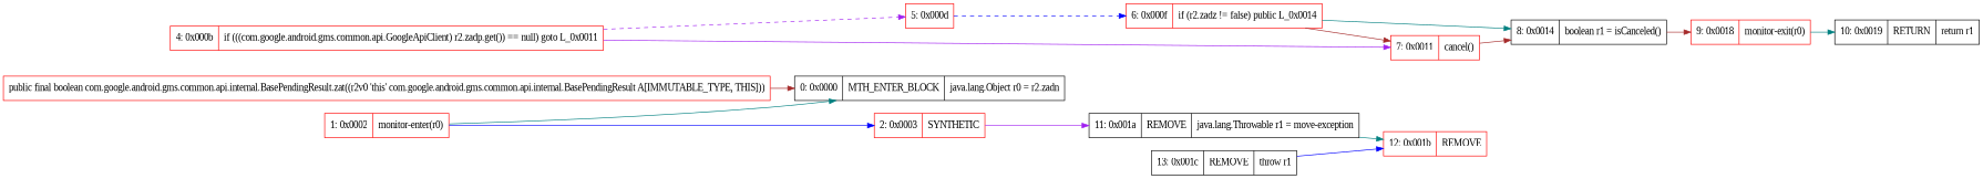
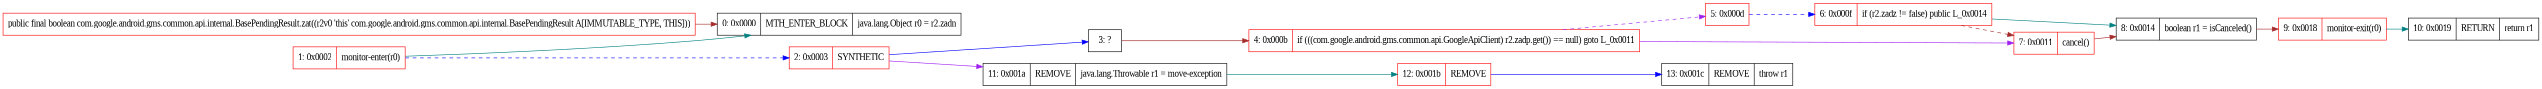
  digraph {
    fontname="Liberation Serif"
    rankdir=LR
    node [color=red fontname="Liberation Serif" shape=record]
    edge [color=brown fontname="Liberation Serif"]
    n1 [color=black label="{0\:\ 0x0000|MTH_ENTER_BLOCK\l|java.lang.Object r0 = r2.zadn\l}"]
    n2 [label="{1\:\ 0x0002|monitor\-enter(r0)\l}"]
    n3 [label="{2\:\ 0x0003|SYNTHETIC\l}"]
+   n4 [color=black label="{3\:\ ?}"]
    n5 [color=black label="{11\:\ 0x001a|REMOVE\l|java.lang.Throwable r1 = move\-exception\l}"]
    n6 [label="{4\:\ 0x000b|if (((com.google.android.gms.common.api.GoogleApiClient) r2.zadp.get()) == null) goto L_0x0011\l}"]
    n7 [label="{12\:\ 0x001b|REMOVE\l}"]
    n8 [label="{5\:\ 0x000d}"]
    n9 [label="{7\:\ 0x0011|cancel()\l}"]
    n10 [label="{6\:\ 0x000f|if (r2.zadz != false) public L_0x0014\l}"]
    n11 [color=black label="{8\:\ 0x0014|boolean r1 = isCanceled()\l}"]
    n12 [label="{9\:\ 0x0018|monitor\-exit(r0)\l}"]
    n13 [color=black label="{10\:\ 0x0019|RETURN\l|return r1\l}"]
    n14 [color=black label="{13\:\ 0x001c|REMOVE\l|throw r1\l}"]
    n15 [label="{public final boolean com.google.android.gms.common.api.internal.BasePendingResult.zat((r2v0 'this' com.google.android.gms.common.api.internal.BasePendingResult A[IMMUTABLE_TYPE, THIS])) }"]
    n2 -> n1 [color=teal]
-   n2 -> n3 [color=blue]
+   n2 -> n3 [color=blue style=dashed]
+   n3 -> n4 [color=blue]
    n3 -> n5 [color=purple]
+   n4 -> n6
    n5 -> n7 [color=teal]
    n6 -> n8 [color=purple style=dashed]
    n6 -> n9 [color=purple]
-   n14 -> n7 [color=blue]
+   n7 -> n14 [color=blue]
    n8 -> n10 [color=blue style=dashed]
    n9 -> n11
-   n10 -> n9 [style=solid]
+   n10 -> n9 [style=dashed]
    n10 -> n11 [color=teal]
    n11 -> n12
    n12 -> n13 [color=teal]
    n15 -> n1
  }
